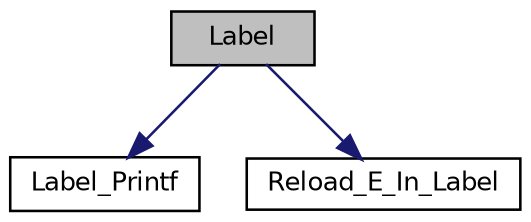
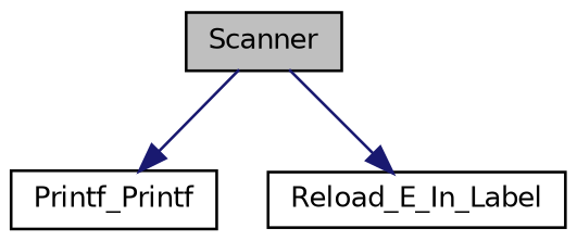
  digraph {
    rankdir=TB
    node [color=black fillcolor=white fontname=Helvetica fontsize=10 shape=record style=filled]
    edge [color=midnightblue fontname=Helvetica fontsize=10 labelfontname=Helvetica labelfontsize=10 style=solid]
-   n1 [fillcolor=grey75 fontcolor=black height=0.2 label=Label width=0.4]
-   n2 [height=0.2 label=Label_Printf width=0.4]
+   n1 [fillcolor=grey75 fontcolor=black height=0.2 label=Scanner width=0.4]
+   n2 [height=0.2 label=Printf_Printf width=0.4]
    n3 [height=0.2 label=Reload_E_In_Label width=0.4]
    n1 -> n2
    n1 -> n3
  }
